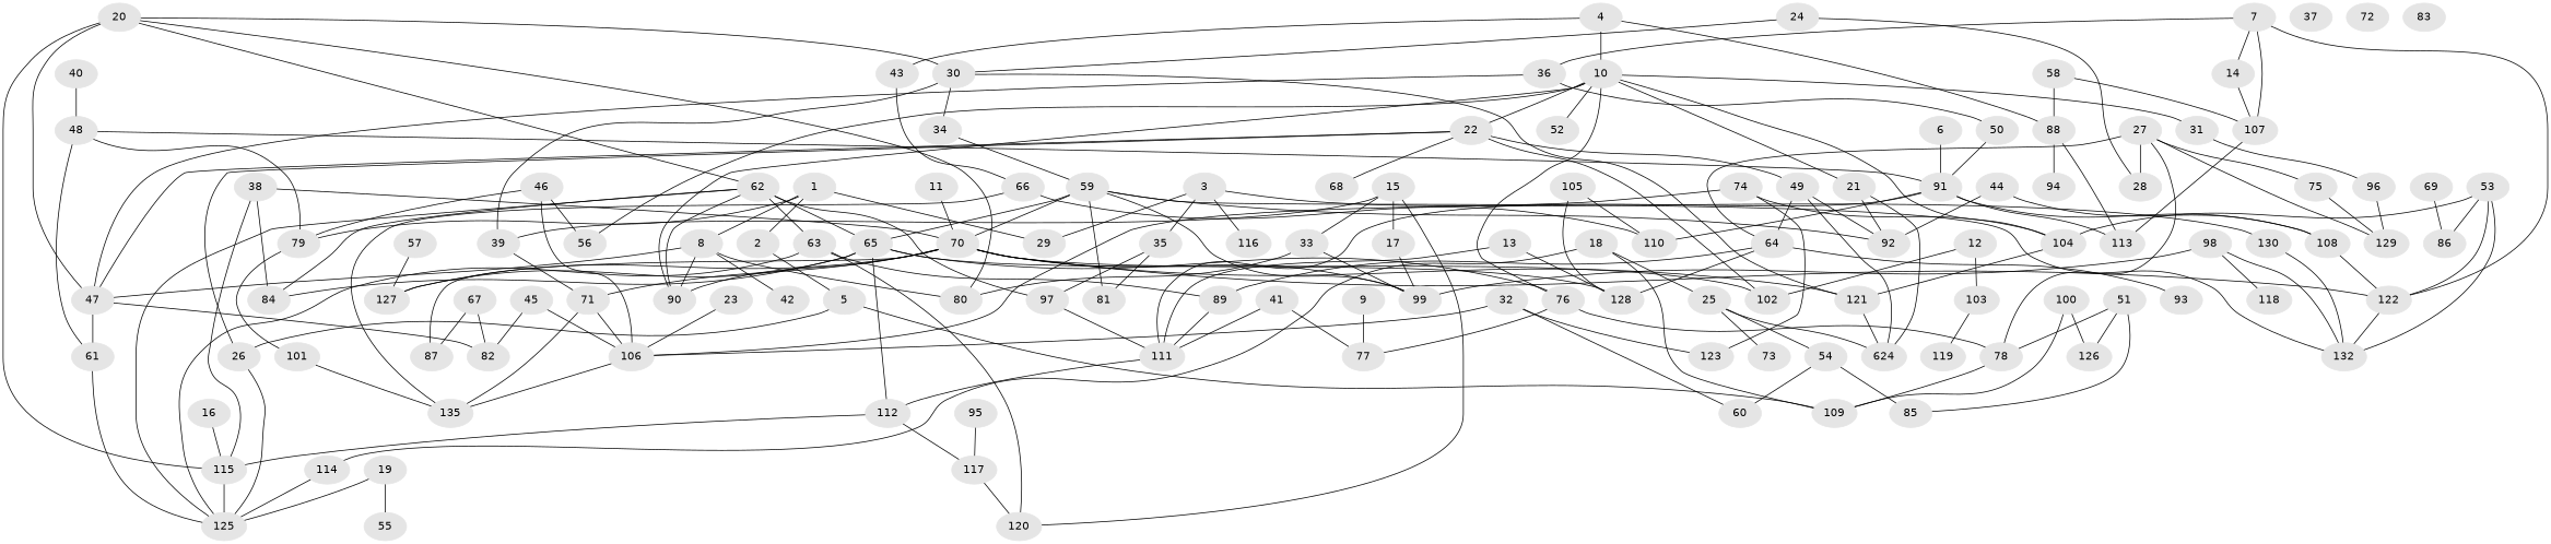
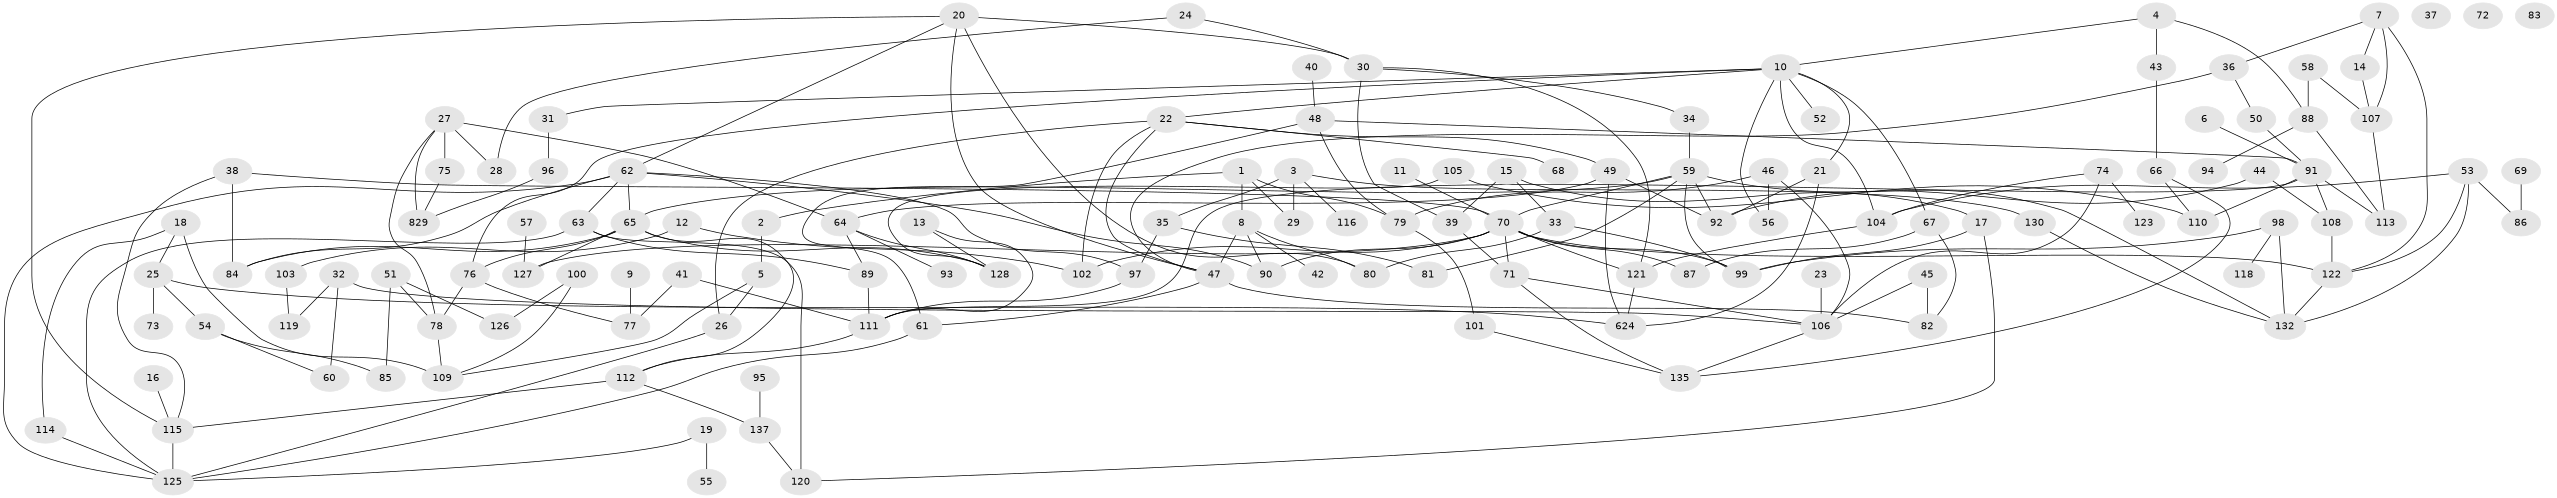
  graph {
    fontname="DejaVu Sans"
    node [color=gray90 fontname="DejaVu Sans" style=filled]
    edge [fontname="DejaVu Sans"]
    1
    2
    8
    29
    79
    5
    42
    47
    80
    90
    101
    26
    109
    3
    35
    116
    130
    81
    97
    132
    4
    10
    43
    88
    21
    22
    31
    52
    56
    67
    76
    104
    66
    94
    113
    125
    6
    91
    111
    108
    110
    7
    14
    36
    107
    122
    50
    82
    61
    9
    77
    92
    n53 [label=624]
    102
    49
    68
    96
    87
    78
    121
    11
    70
    99
    71
    127
    12
    103
    119
    13
    128
    112
    15
    17
    33
    39
    120
    16
    115
    18
    25
    114
    54
    73
    19
    55
    20
    30
    62
    34
    84
    65
    63
    64
    23
    106
    n96 [label=135]
    24
    28
    60
    85
    27
    75
-   129
+   129 [label=829]
    89
    93
    59
    32
    123
    37
    38
    40
    48
    41
    44
    45
    46
    51
    126
    53
    86
    57
    58
-   117
+   117 [label=137]
    69
    72
    74
    83
    95
    98
    118
    100
    105
    1 -- 2
    1 -- 8
    1 -- 29
    1 -- 79
    2 -- 5
    8 -- 42
    8 -- 47
    8 -- 80
    8 -- 90
    79 -- 101
    5 -- 26
    5 -- 109
    47 -- 82
    47 -- 61
    101 -- n96
    26 -- 125
    3 -- 29
    3 -- 35
    3 -- 116
    3 -- 130
    35 -- 81
    35 -- 97
    130 -- 132
    97 -- 111
    4 -- 10
    4 -- 43
    4 -- 88
    10 -- 21
    10 -- 22
    10 -- 31
    10 -- 52
    10 -- 56
-   10 -- 90
+   10 -- 67
    10 -- 76
    10 -- 104
    43 -- 66
    88 -- 94
    88 -- 113
    21 -- 92
    21 -- n53
    22 -- 47
    22 -- 26
    22 -- 102
    22 -- 49
    22 -- 68
    31 -- 96
    67 -- 82
    67 -- 87
    76 -- 77
    76 -- 78
    104 -- 121
    66 -- 110
    66 -- n96
    6 -- 91
    91 -- 113
    91 -- 111
    91 -- 108
    91 -- 110
    111 -- 112
    108 -- 122
    7 -- 14
    7 -- 36
    7 -- 107
    7 -- 122
    14 -- 107
    36 -- 47
    36 -- 50
    107 -- 113
    122 -- 132
    50 -- 91
    61 -- 125
    9 -- 77
    49 -- 92
    49 -- n53
    49 -- 64
    96 -- 129
    78 -- 109
    121 -- n53
    11 -- 70
    70 -- 90
    70 -- 122
    70 -- 102
    70 -- 87
    70 -- 121
    70 -- 99
    70 -- 71
    70 -- 127
    71 -- 106
    71 -- n96
    12 -- 102
    12 -- 103
    103 -- 119
    13 -- 111
    13 -- 128
    112 -- 115
    112 -- 117
    15 -- 17
    15 -- 33
    15 -- 39
-   15 -- 120
+   17 -- 120
    17 -- 99
    33 -- 80
    33 -- 99
    39 -- 71
    16 -- 115
    115 -- 125
    18 -- 109
    18 -- 25
    18 -- 114
    25 -- n53
    25 -- 54
    25 -- 73
    114 -- 125
    54 -- 60
    54 -- 85
    19 -- 125
    19 -- 55
    20 -- 47
    20 -- 80
    20 -- 115
    20 -- 30
    20 -- 62
    30 -- 121
    30 -- 39
    30 -- 34
    62 -- 90
    62 -- 97
    62 -- 125
    62 -- 84
    62 -- 65
    62 -- 63
    34 -- 59
    65 -- 76
    65 -- 127
    65 -- 128
    65 -- 112
    65 -- 84
    63 -- 125
    63 -- 120
    63 -- 89
    64 -- 128
    64 -- 89
    64 -- 93
    23 -- 106
    106 -- n96
    24 -- 30
    24 -- 28
    27 -- 78
    27 -- 64
    27 -- 28
    27 -- 75
    27 -- 129
    75 -- 129
    89 -- 111
    59 -- 81
    59 -- 132
    59 -- 92
    59 -- 70
    59 -- 99
    59 -- 65
    32 -- 106
    32 -- 60
-   32 -- 123
+   32 -- 119
    38 -- 70
    38 -- 115
    38 -- 84
    40 -- 48
    48 -- 79
    48 -- 91
    48 -- 61
    41 -- 111
    41 -- 77
    44 -- 108
    44 -- 92
    45 -- 82
    45 -- 106
    46 -- 79
    46 -- 56
    46 -- 106
    51 -- 78
    51 -- 85
    51 -- 126
    53 -- 132
    53 -- 104
    53 -- 122
    53 -- 86
    57 -- 127
    58 -- 88
    58 -- 107
    117 -- 120
    69 -- 86
    74 -- 104
    74 -- 106
    74 -- 123
    95 -- 117
    98 -- 132
    98 -- 99
    98 -- 118
    100 -- 109
    100 -- 126
    105 -- 110
    105 -- 128
  }
